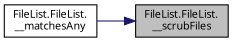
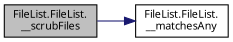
  digraph {
    rankdir=LR
    fontname="Noto Sans"
    node [color=black fontname="Noto Sans" fontsize=10 shape=record style=filled]
    n1 [fillcolor=grey75 fontcolor=black height=0.2 label="FileList.FileList.\l__scrubFiles" width=0.4]
    n2 [fillcolor=white height=0.2 label="FileList.FileList.\l__matchesAny" width=0.4]
-   n2 -> n1 [color=midnightblue fontname="Noto Sans" fontsize=10 labelfontname=Helvetica labelfontsize=10 style=solid]
+   n1 -> n2 [color=midnightblue fontname="Noto Sans" fontsize=10 labelfontname=Helvetica labelfontsize=10 style=solid]
  }
